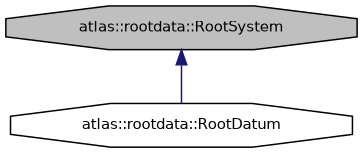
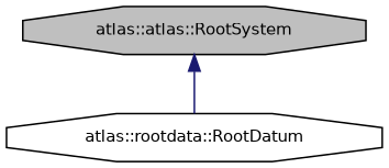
  digraph {
    node [color=black fontname=Helvetica fontsize=10 shape=octagon style=filled]
-   n1 [fillcolor=grey75 fontcolor=black height=0.2 label="atlas::rootdata::RootSystem" width=0.4]
+   n1 [fillcolor=grey75 fontcolor=black height=0.2 label="atlas::atlas::RootSystem" width=0.4]
    n2 [fillcolor=white height=0.2 label="atlas::rootdata::RootDatum" width=0.4]
    n1 -> n2 [color=midnightblue dir=back fontname=Helvetica fontsize=10 labelfontname=Helvetica labelfontsize=10 style=solid]
  }
